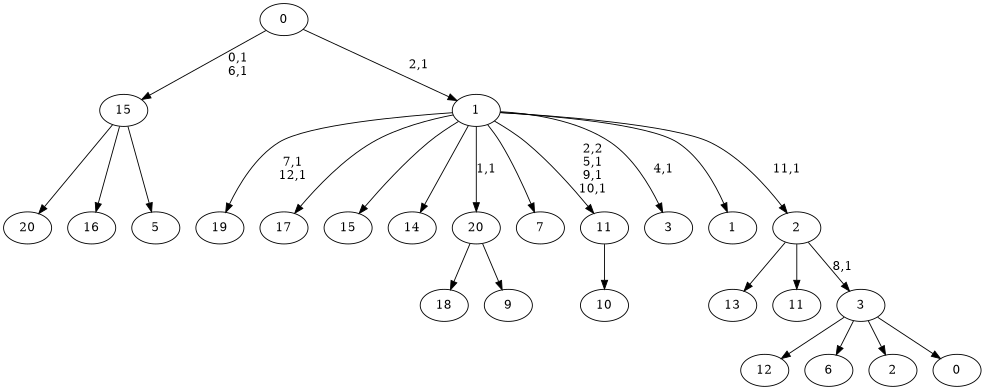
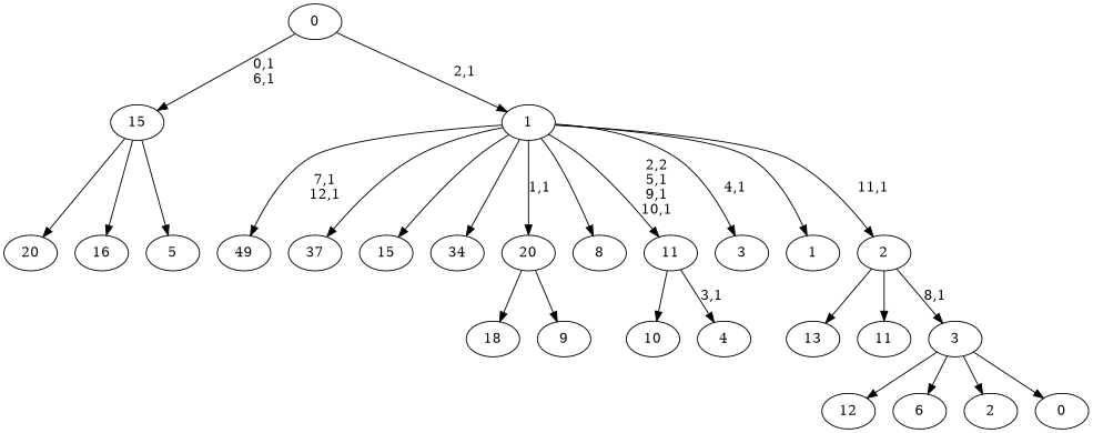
  digraph {
    n1 [label=20]
-   n2 [label=19]
+   n2 [label=49]
    n3 [label=18]
-   n4 [label=17]
+   n4 [label=37]
    n5 [label=16]
    n6 [label=15]
-   n7 [label=14]
+   n7 [label=34]
    n8 [label=13]
    n9 [label=12]
    n10 [label=11]
    n11 [label=10]
    n12 [label=9]
    20
-   n14 [label=7]
+   n14 [label=8]
    n15 [label=6]
    n16 [label=5]
    15
+   n18 [label=4]
    11
    n20 [label=3]
    n21 [label=2]
    n22 [label=1]
    n23 [label=0]
    3
    2
    1
    0
    20 -> n3
    20 -> n12
    15 -> n1
    15 -> n5
    15 -> n16
    11 -> n11
+   11 -> n18 [label="3,1"]
    3 -> n9
    3 -> n15
    3 -> n21
    3 -> n23
    2 -> n8
    2 -> n10
    2 -> 3 [label="8,1"]
    1 -> n2 [label="7,1\n12,1"]
    1 -> n4
    1 -> n6
    1 -> n7
    1 -> 20 [label="1,1"]
    1 -> n14
    1 -> 11 [label="2,2\n5,1\n9,1\n10,1"]
    1 -> n20 [label="4,1"]
    1 -> n22
    1 -> 2 [label="11,1"]
    0 -> 15 [label="0,1\n6,1"]
    0 -> 1 [label="2,1"]
  }
